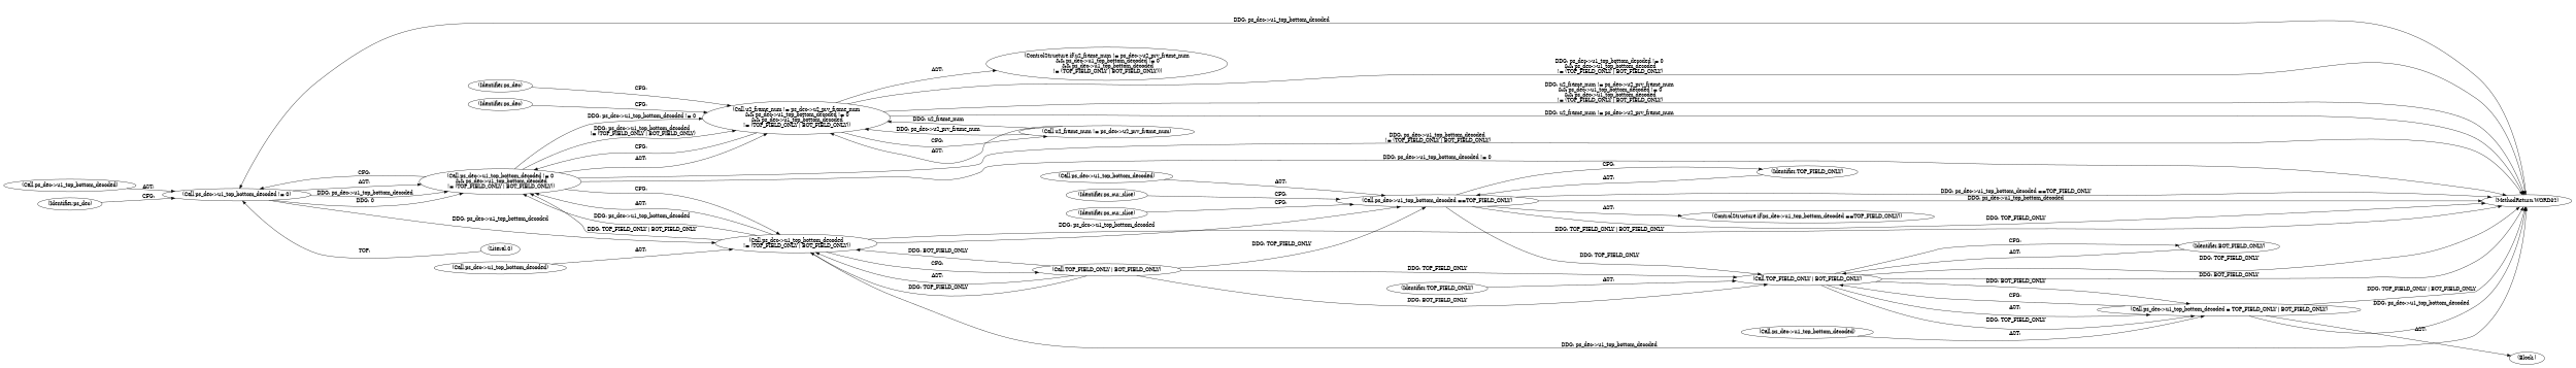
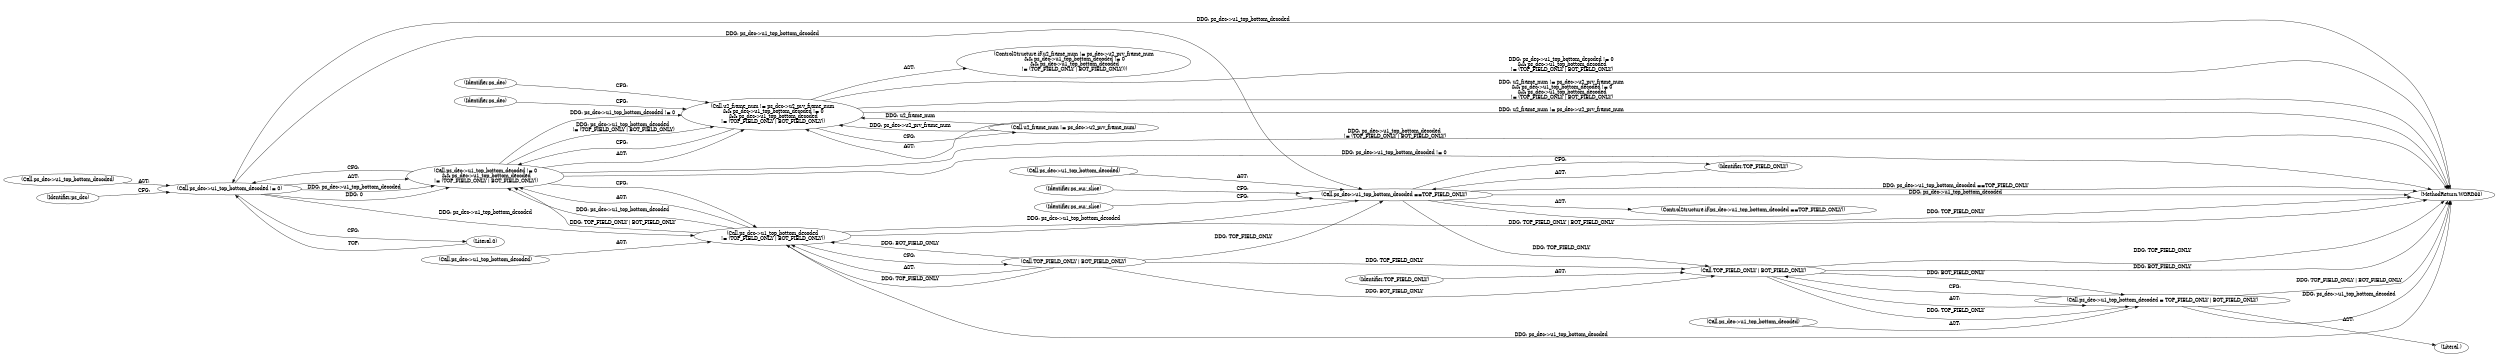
  digraph {
    rankdir=LR
    n1 [label="(Call,ps_dec->u1_top_bottom_decoded != 0)"]
    n2 [label="(Call,ps_dec->u1_top_bottom_decoded != 0\n && ps_dec->u1_top_bottom_decoded\n != (TOP_FIELD_ONLY | BOT_FIELD_ONLY))"]
    n3 [label="(Call,ps_dec->u1_top_bottom_decoded\n != (TOP_FIELD_ONLY | BOT_FIELD_ONLY))"]
    n4 [label="(Call,ps_dec->u1_top_bottom_decoded ==TOP_FIELD_ONLY)"]
    n5 [label="(Literal,0)"]
-   n6 [label="(MethodReturn,WORD32)"]
+   n6 [label="(MethodReturn,WORD33)"]
    n7 [label="(Call,u2_frame_num != ps_dec->u2_prv_frame_num\n && ps_dec->u1_top_bottom_decoded != 0\n && ps_dec->u1_top_bottom_decoded\n != (TOP_FIELD_ONLY | BOT_FIELD_ONLY))"]
    n8 [label="(Call,TOP_FIELD_ONLY | BOT_FIELD_ONLY)"]
    n9 [label="(Call,TOP_FIELD_ONLY | BOT_FIELD_ONLY)"]
    n10 [label="(ControlStructure,if(ps_dec->u1_top_bottom_decoded ==TOP_FIELD_ONLY))"]
    n11 [label="(Identifier,TOP_FIELD_ONLY)"]
    n12 [label="(ControlStructure,if(u2_frame_num != ps_dec->u2_prv_frame_num\n && ps_dec->u1_top_bottom_decoded != 0\n && ps_dec->u1_top_bottom_decoded\n != (TOP_FIELD_ONLY | BOT_FIELD_ONLY)))"]
    n13 [label="(Call,u2_frame_num != ps_dec->u2_prv_frame_num)"]
    n14 [label="(Call,ps_dec->u1_top_bottom_decoded = TOP_FIELD_ONLY | BOT_FIELD_ONLY)"]
-   n15 [label="(Identifier,BOT_FIELD_ONLY)"]
-   n16 [label="(Block,)"]
+   n16 [label="(Literal,)"]
    n17 [label="(Identifier,ps_cur_slice)"]
    n18 [label="(Identifier,ps_dec)"]
    n19 [label="(Identifier,ps_cur_slice)"]
    n20 [label="(Call,ps_dec->u1_top_bottom_decoded)"]
    n21 [label="(Call,ps_dec->u1_top_bottom_decoded)"]
    n22 [label="(Identifier,ps_dec)"]
    n23 [label="(Call,ps_dec->u1_top_bottom_decoded)"]
    n24 [label="(Call,ps_dec->u1_top_bottom_decoded)"]
    n25 [label="(Identifier,TOP_FIELD_ONLY)"]
    n26 [label="(Identifier,ps_dec)"]
    n1 -> n2 [label="AST: "]
    n1 -> n2 [label="DDG: ps_dec->u1_top_bottom_decoded"]
    n1 -> n2 [label="DDG: 0"]
    n1 -> n3 [label="DDG: ps_dec->u1_top_bottom_decoded"]
+   n1 -> n4 [label="DDG: ps_dec->u1_top_bottom_decoded"]
+   n1 -> n5 [label="CFG: "]
    n2 -> n1 [label="CFG: "]
    n2 -> n3 [label="CFG: "]
    n2 -> n6 [label="DDG: ps_dec->u1_top_bottom_decoded\n != (TOP_FIELD_ONLY | BOT_FIELD_ONLY)"]
    n2 -> n6 [label="DDG: ps_dec->u1_top_bottom_decoded != 0"]
    n2 -> n7 [label="AST: "]
    n2 -> n7 [label="DDG: ps_dec->u1_top_bottom_decoded != 0"]
    n2 -> n7 [label="DDG: ps_dec->u1_top_bottom_decoded\n != (TOP_FIELD_ONLY | BOT_FIELD_ONLY)"]
    n3 -> n2 [label="AST: "]
    n3 -> n2 [label="DDG: ps_dec->u1_top_bottom_decoded"]
    n3 -> n2 [label="DDG: TOP_FIELD_ONLY | BOT_FIELD_ONLY"]
    n3 -> n4 [label="DDG: ps_dec->u1_top_bottom_decoded"]
    n3 -> n6 [label="DDG: TOP_FIELD_ONLY | BOT_FIELD_ONLY"]
    n3 -> n6 [label="DDG: ps_dec->u1_top_bottom_decoded"]
    n3 -> n8 [label="CFG: "]
    n4 -> n6 [label="DDG: ps_dec->u1_top_bottom_decoded"]
    n4 -> n6 [label="DDG: TOP_FIELD_ONLY"]
    n4 -> n6 [label="DDG: ps_dec->u1_top_bottom_decoded ==TOP_FIELD_ONLY"]
    n4 -> n9 [label="DDG: TOP_FIELD_ONLY"]
    n4 -> n10 [label="AST: "]
    n4 -> n11 [label="CFG: "]
    n5 -> n1 [label="TOP: "]
    n6 -> n1 [label="DDG: ps_dec->u1_top_bottom_decoded"]
    n7 -> n2 [label="CFG: "]
    n7 -> n6 [label="DDG: u2_frame_num != ps_dec->u2_prv_frame_num"]
    n7 -> n6 [label="DDG: ps_dec->u1_top_bottom_decoded != 0\n && ps_dec->u1_top_bottom_decoded\n != (TOP_FIELD_ONLY | BOT_FIELD_ONLY)"]
    n7 -> n6 [label="DDG: u2_frame_num != ps_dec->u2_prv_frame_num\n && ps_dec->u1_top_bottom_decoded != 0\n && ps_dec->u1_top_bottom_decoded\n != (TOP_FIELD_ONLY | BOT_FIELD_ONLY)"]
    n7 -> n12 [label="AST: "]
    n7 -> n13 [label="CFG: "]
    n8 -> n3 [label="AST: "]
    n8 -> n3 [label="DDG: TOP_FIELD_ONLY"]
    n8 -> n3 [label="DDG: BOT_FIELD_ONLY"]
    n8 -> n4 [label="DDG: TOP_FIELD_ONLY"]
    n8 -> n9 [label="DDG: TOP_FIELD_ONLY"]
    n8 -> n9 [label="DDG: BOT_FIELD_ONLY"]
    n9 -> n6 [label="DDG: TOP_FIELD_ONLY"]
    n9 -> n6 [label="DDG: BOT_FIELD_ONLY"]
    n9 -> n14 [label="AST: "]
    n9 -> n14 [label="DDG: TOP_FIELD_ONLY"]
    n9 -> n14 [label="DDG: BOT_FIELD_ONLY"]
-   n9 -> n15 [label="CFG: "]
    n11 -> n4 [label="AST: "]
    n13 -> n7 [label="AST: "]
    n13 -> n7 [label="DDG: u2_frame_num"]
    n13 -> n7 [label="DDG: ps_dec->u2_prv_frame_num"]
    n14 -> n6 [label="DDG: ps_dec->u1_top_bottom_decoded"]
    n14 -> n6 [label="DDG: TOP_FIELD_ONLY | BOT_FIELD_ONLY"]
    n14 -> n9 [label="CFG: "]
    n14 -> n16 [label="AST: "]
-   n15 -> n9 [label="AST: "]
    n17 -> n4 [label="CFG: "]
    n18 -> n7 [label="CFG: "]
    n19 -> n4 [label="CFG: "]
    n20 -> n4 [label="AST: "]
    n21 -> n3 [label="AST: "]
    n22 -> n7 [label="CFG: "]
    n23 -> n14 [label="AST: "]
    n24 -> n1 [label="AST: "]
    n25 -> n9 [label="AST: "]
    n26 -> n1 [label="CFG: "]
  }
